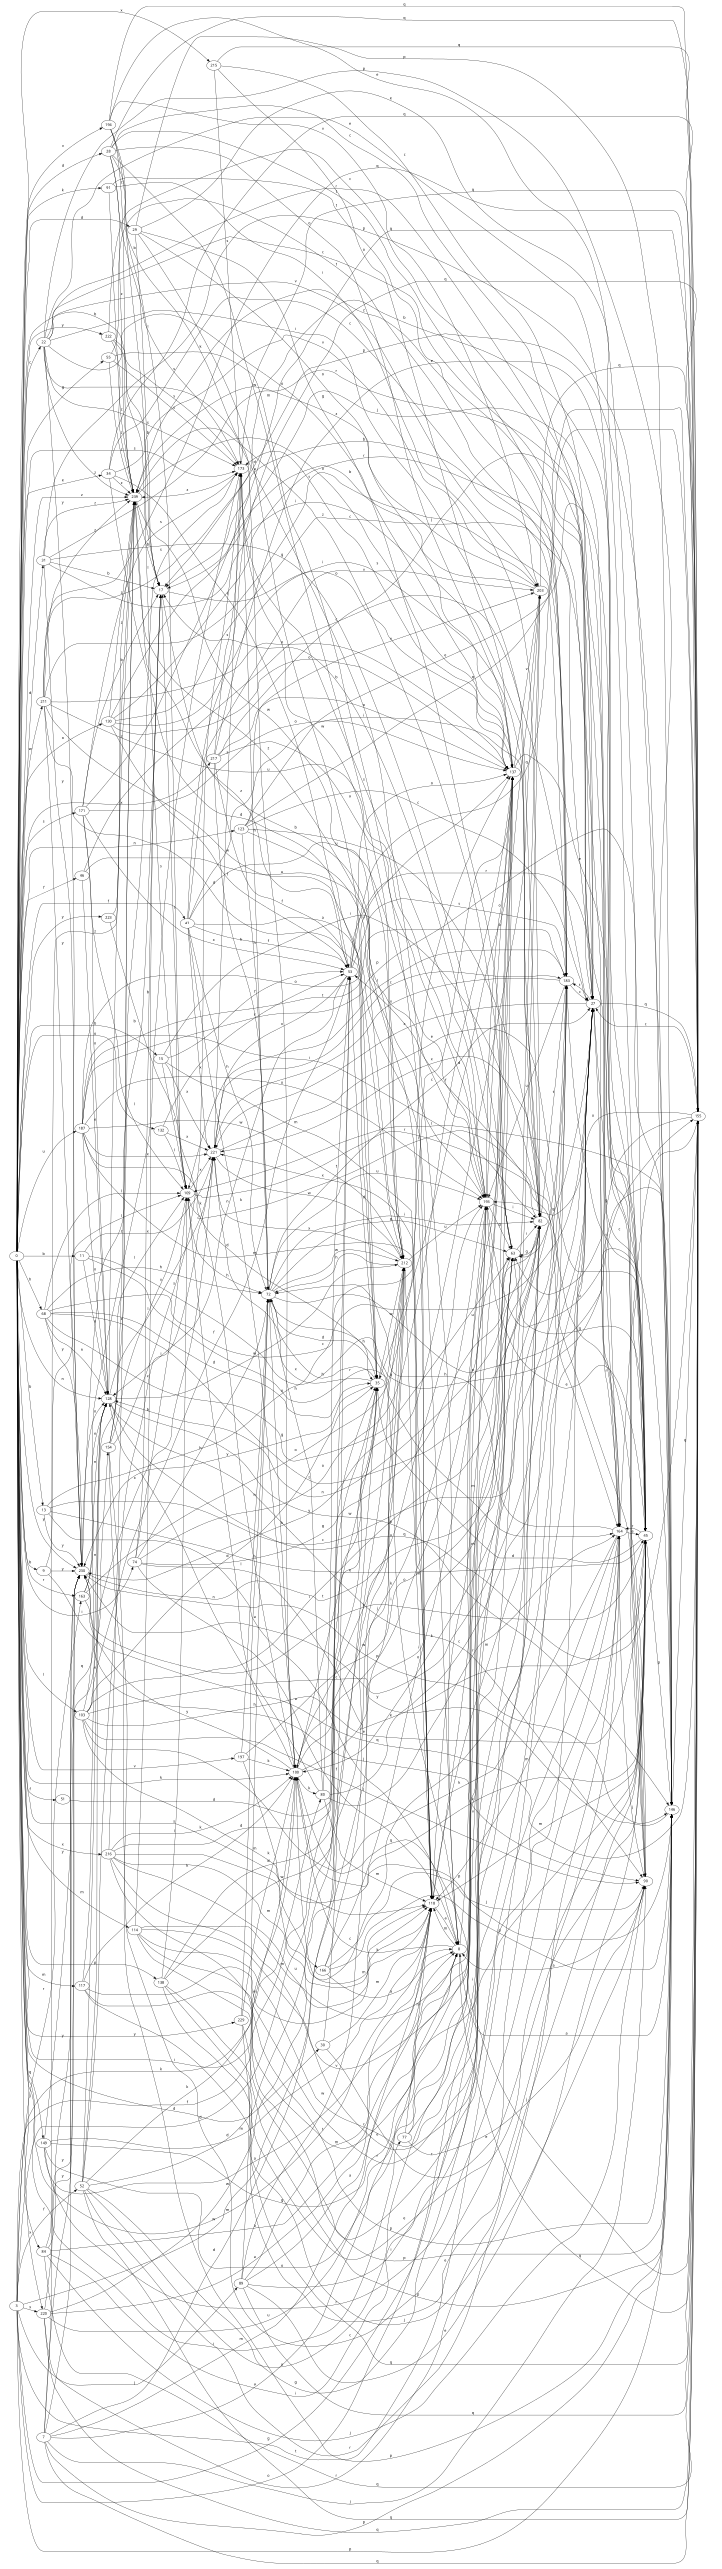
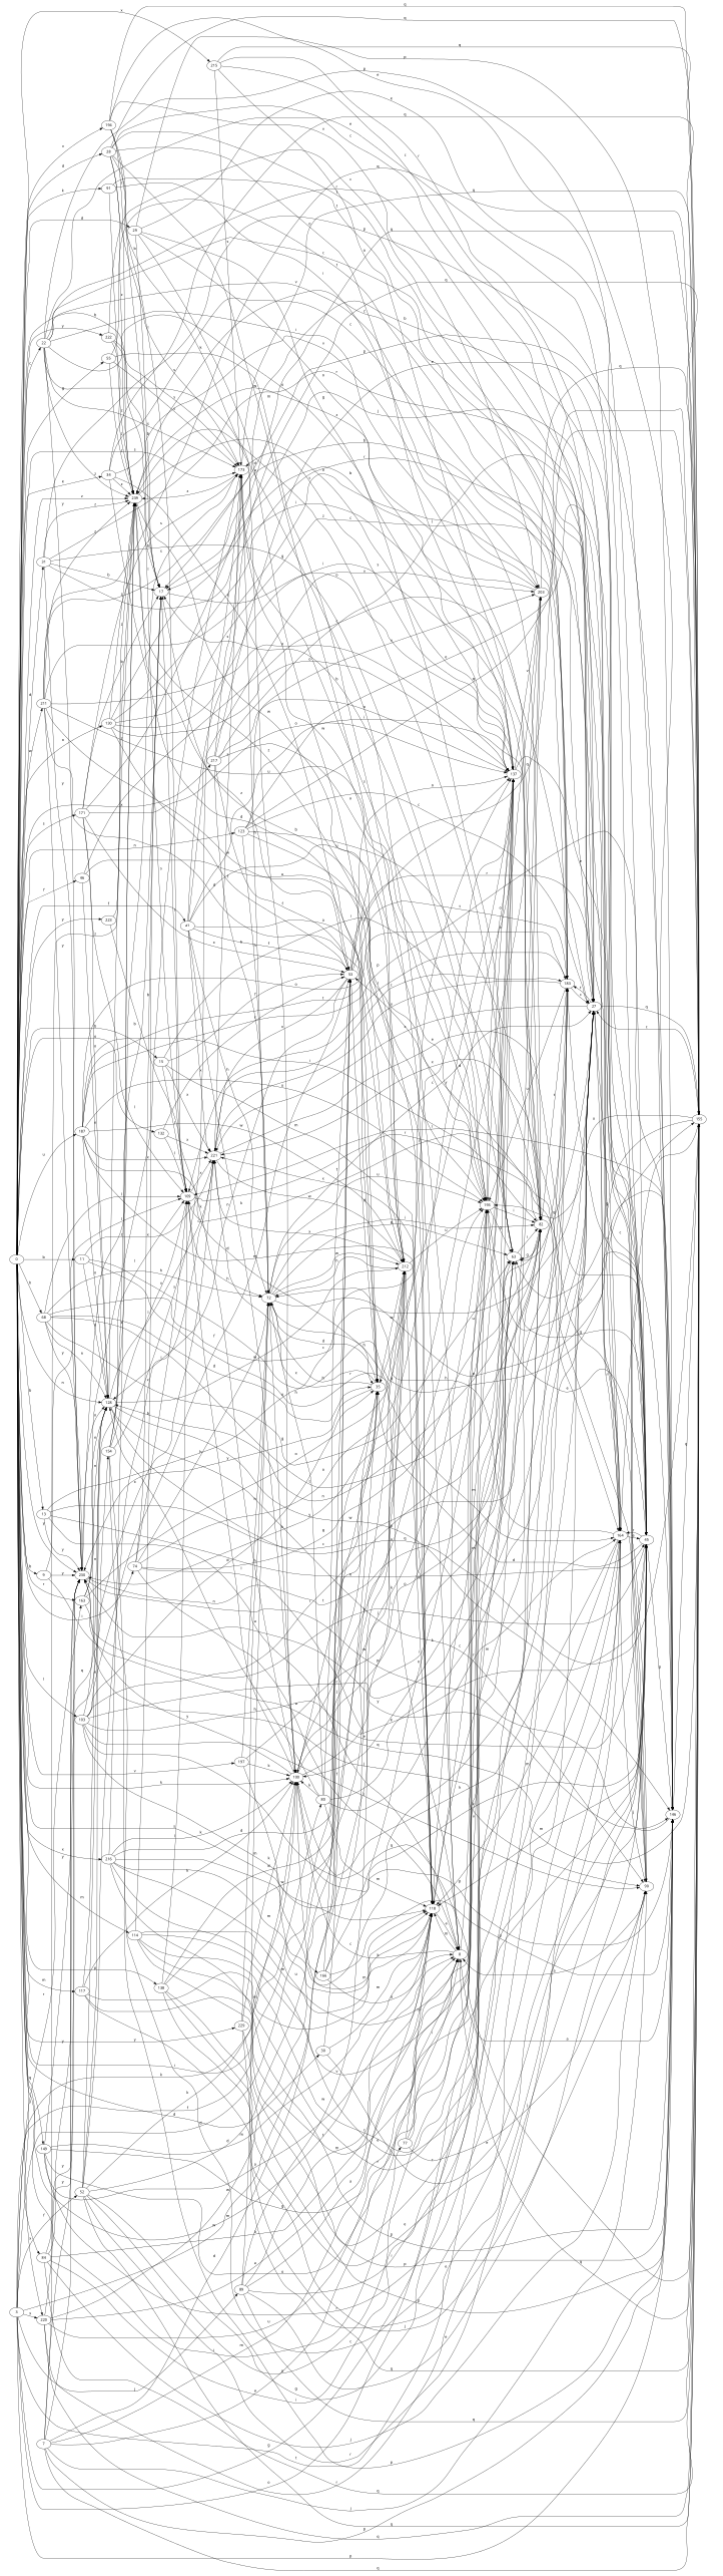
  strict digraph {
    fontname="Noto Sans"
    rankdir=LR
    node [fontname="Noto Sans"]
    edge [fontname="Noto Sans"]
    0
    9
    11
    13
    15
    17
    22
    28
    29
    30
    31
    n12 [label=34]
    46
    47
-   51
    55
    68
    74
    77
    80
    84
    91
    100
    103
    114
    117
    118
    123
    128
    130
    132
    138
    149
    163
    166
    171
    173
    187
    194
    197
    211
    215
    216
    217
    220
    222
    223
    229
    230
    239
    155
    109
    221
    164
    137
    8
    27
    45
    53
    82
    146
    203
    183
    212
    35
    63
    193
    72
    90
    3
    52
    89
    7
    154
    0 -> 9 [label=b]
    0 -> 11 [label=b]
    0 -> 13 [label=b]
    0 -> 15 [label=b]
    0 -> 17 [label=b]
    0 -> 22 [label=c]
    0 -> 28 [label=d]
    0 -> 29 [label=d]
    0 -> 30 [label=d]
    0 -> 31 [label=d]
    0 -> n12 [label=e]
    0 -> 46 [label=f]
    0 -> 47 [label=f]
-   0 -> 51 [label=f]
    0 -> 55 [label=g]
    0 -> 68 [label=h]
    0 -> 74 [label=i]
    0 -> 77 [label=i]
    0 -> 80 [label=i]
    0 -> 84 [label=j]
    0 -> 91 [label=k]
    0 -> 100 [label=k]
    0 -> 103 [label=l]
    0 -> 114 [label=m]
    0 -> 117 [label=m]
    0 -> 118 [label=m]
    0 -> 123 [label=n]
    0 -> 128 [label=n]
    0 -> 130 [label=o]
    0 -> 132 [label=o]
    0 -> 138 [label=p]
    0 -> 149 [label=q]
    0 -> 163 [label=r]
    0 -> 166 [label=s]
    0 -> 171 [label=s]
    0 -> 173 [label=s]
    0 -> 187 [label=u]
    0 -> 194 [label=v]
    0 -> 197 [label=v]
    0 -> 211 [label=w]
    0 -> 215 [label=x]
    0 -> 216 [label=x]
    0 -> 217 [label=x]
    0 -> 220 [label=x]
    0 -> 222 [label=y]
    0 -> 223 [label=y]
    0 -> 229 [label=y]
    0 -> 230 [label=y]
    0 -> 239 [label=z]
    9 -> 230 [label=y]
    9 -> 155 [label=q]
    9 -> 109 [label=l]
    11 -> 128 [label=n]
    11 -> 155 [label=q]
    11 -> 221 [label=x]
    11 -> 164 [label=r]
    13 -> 230 [label=y]
    13 -> 137 [label=o]
    13 -> 8 [label=a]
    13 -> 27 [label=c]
    13 -> 45 [label=e]
    15 -> 118 [label=m]
    15 -> 109 [label=l]
    15 -> 221 [label=x]
    15 -> 53 [label=f]
    15 -> 82 [label=i]
    17 -> 109 [label=l]
    17 -> 137 [label=o]
    22 -> 173 [label=s]
    22 -> 230 [label=y]
    22 -> 239 [label=z]
    22 -> 164 [label=r]
    22 -> 137 [label=o]
    22 -> 8 [label=a]
    22 -> 27 [label=c]
    22 -> 45 [label=e]
    22 -> 82 [label=i]
    22 -> 146 [label=p]
    22 -> 203 [label=v]
    28 -> 100 [label=k]
    28 -> 173 [label=s]
    28 -> 239 [label=z]
    28 -> 155 [label=q]
    28 -> 137 [label=o]
    28 -> 27 [label=c]
    28 -> 183 [label=t]
    28 -> 212 [label=w]
    29 -> 17 [label=b]
    29 -> 137 [label=o]
    29 -> 45 [label=e]
    29 -> 146 [label=p]
    29 -> 35 [label=d]
    29 -> 63 [label=g]
    30 -> 118 [label=m]
    30 -> 45 [label=e]
    30 -> 53 [label=f]
    31 -> 17 [label=b]
    31 -> 230 [label=y]
    31 -> 239 [label=z]
    31 -> 164 [label=r]
    31 -> 82 [label=i]
    31 -> 146 [label=p]
    31 -> 63 [label=g]
    n12 -> 239 [label=z]
    n12 -> 155 [label=q]
    n12 -> 27 [label=c]
    n12 -> 53 [label=f]
    n12 -> 203 [label=v]
    n12 -> 35 [label=d]
    46 -> 128 [label=n]
    46 -> 27 [label=c]
    46 -> 193 [label=u]
    47 -> 100 [label=k]
    47 -> 155 [label=q]
    47 -> 221 [label=x]
    47 -> 8 [label=a]
    47 -> 53 [label=f]
    47 -> 82 [label=i]
    47 -> 203 [label=v]
    47 -> 193 [label=u]
    47 -> 72 [label=h]
-   51 -> 35 [label=d]
    55 -> 118 [label=m]
    55 -> 173 [label=s]
    55 -> 239 [label=z]
    55 -> 183 [label=t]
    68 -> 128 [label=n]
    68 -> 230 [label=y]
    68 -> 109 [label=l]
    68 -> 27 [label=c]
    68 -> 183 [label=t]
    68 -> 35 [label=d]
    68 -> 63 [label=g]
    68 -> 72 [label=h]
    74 -> 17 [label=b]
    74 -> 109 [label=l]
    74 -> 137 [label=o]
    74 -> 8 [label=a]
    74 -> 45 [label=e]
    74 -> 63 [label=g]
    74 -> 72 [label=h]
    77 -> 118 [label=m]
-   77 -> 82 [label=i]
+   77 -> 8 [label=i]
    77 -> 203 [label=v]
    77 -> 90 [label=j]
-   100 -> 80 [label=k]
+   80 -> 100 [label=k]
    80 -> 118 [label=m]
    80 -> 128 [label=n]
    80 -> 164 [label=r]
    80 -> 27 [label=c]
    80 -> 53 [label=f]
    80 -> 72 [label=h]
    84 -> 230 [label=y]
    84 -> 239 [label=z]
    84 -> 155 [label=q]
    84 -> 8 [label=a]
    84 -> 82 [label=i]
    84 -> 90 [label=j]
    91 -> 239 [label=z]
    91 -> 82 [label=i]
    91 -> 183 [label=t]
    100 -> 118 [label=m]
    100 -> 230 [label=y]
    100 -> 109 [label=l]
    100 -> 137 [label=o]
    100 -> 82 [label=i]
    100 -> 212 [label=w]
    100 -> 193 [label=u]
    103 -> 118 [label=m]
    103 -> 128 [label=n]
    103 -> 155 [label=q]
    103 -> 27 [label=c]
    103 -> 45 [label=e]
    103 -> 53 [label=f]
    103 -> 82 [label=i]
    103 -> 35 [label=d]
    103 -> 90 [label=j]
    114 -> 17 [label=b]
    114 -> 118 [label=m]
    114 -> 164 [label=r]
    114 -> 27 [label=c]
    114 -> 146 [label=p]
    114 -> 203 [label=v]
    117 -> 100 [label=k]
    117 -> 118 [label=m]
    117 -> 128 [label=n]
    117 -> 155 [label=q]
    117 -> 183 [label=t]
    118 -> 17 [label=b]
    118 -> 221 [label=x]
    118 -> 8 [label=a]
    123 -> 155 [label=q]
    123 -> 27 [label=c]
    123 -> 45 [label=e]
    123 -> 82 [label=i]
    123 -> 203 [label=v]
    123 -> 193 [label=u]
    123 -> 72 [label=h]
    128 -> 239 [label=z]
    128 -> 155 [label=q]
    128 -> 221 [label=x]
    128 -> 146 [label=p]
    128 -> 212 [label=w]
    128 -> 90 [label=j]
    130 -> 239 [label=z]
    130 -> 164 [label=r]
    130 -> 137 [label=o]
    130 -> 27 [label=c]
    130 -> 53 [label=f]
    130 -> 82 [label=i]
    130 -> 90 [label=j]
    132 -> 109 [label=l]
    132 -> 221 [label=x]
    132 -> 53 [label=f]
    138 -> 109 [label=l]
    138 -> 45 [label=e]
    138 -> 146 [label=p]
    138 -> 212 [label=w]
    138 -> 35 [label=d]
    138 -> 90 [label=j]
    149 -> 118 [label=m]
    149 -> 230 [label=y]
    149 -> 164 [label=r]
    149 -> 137 [label=o]
    149 -> 8 [label=a]
    149 -> 63 [label=g]
    163 -> 128 [label=n]
    163 -> 173 [label=s]
    163 -> 137 [label=o]
    163 -> 90 [label=j]
    166 -> 137 [label=o]
    166 -> 8 [label=a]
    166 -> 146 [label=p]
    166 -> 212 [label=w]
-   166 -> 90 [label=j]
+   166 -> 53 [label=j]
    171 -> 17 [label=b]
    171 -> 128 [label=n]
    171 -> 173 [label=s]
    171 -> 155 [label=q]
    171 -> 109 [label=l]
    171 -> 137 [label=o]
    171 -> 53 [label=x]
    173 -> 239 [label=z]
    173 -> 155 [label=q]
    173 -> 212 [label=w]
    173 -> 72 [label=h]
    187 -> 118 [label=m]
    187 -> 128 [label=n]
    187 -> 221 [label=x]
    187 -> 137 [label=o]
    187 -> 82 [label=i]
    187 -> 146 [label=p]
    187 -> 183 [label=t]
    187 -> 212 [label=w]
    187 -> 35 [label=d]
    187 -> 193 [label=u]
    194 -> 17 [label=b]
    194 -> 239 [label=z]
    194 -> 155 [label=q]
    194 -> 109 [label=l]
    194 -> 45 [label=e]
    194 -> 203 [label=v]
    197 -> 100 [label=k]
    197 -> 82 [label=i]
    197 -> 146 [label=p]
    197 -> 72 [label=h]
    211 -> 230 [label=y]
    211 -> 239 [label=z]
    211 -> 155 [label=q]
    211 -> 137 [label=o]
    211 -> 146 [label=p]
    211 -> 183 [label=t]
    211 -> 212 [label=w]
    211 -> 35 [label=d]
    211 -> 193 [label=u]
    215 -> 173 [label=s]
    215 -> 155 [label=q]
+   215 -> 164 [label=r]
    215 -> 137 [label=o]
    215 -> 27 [label=c]
    216 -> 100 [label=k]
    216 -> 118 [label=m]
    216 -> 239 [label=z]
    216 -> 27 [label=c]
    216 -> 45 [label=e]
    216 -> 146 [label=p]
    216 -> 35 [label=d]
    216 -> 193 [label=u]
    217 -> 173 [label=s]
    217 -> 137 [label=o]
    217 -> 45 [label=e]
    217 -> 53 [label=f]
    217 -> 193 [label=u]
    217 -> 72 [label=h]
    217 -> 90 [label=j]
    220 -> 230 [label=y]
    220 -> 155 [label=q]
    220 -> 164 [label=r]
    220 -> 8 [label=a]
    220 -> 212 [label=w]
    220 -> 193 [label=u]
    222 -> 173 [label=s]
    222 -> 239 [label=z]
    222 -> 109 [label=l]
    222 -> 27 [label=c]
    223 -> 100 [label=k]
    223 -> 239 [label=z]
    229 -> 100 [label=k]
    229 -> 164 [label=r]
    229 -> 45 [label=e]
    229 -> 72 [label=h]
    230 -> 128 [label=n]
    230 -> 173 [label=s]
    230 -> 146 [label=p]
    230 -> 183 [label=t]
    239 -> 17 [label=b]
    239 -> 137 [label=o]
    239 -> 212 [label=w]
    155 -> 164 [label=r]
    155 -> 27 [label=c]
    155 -> 63 [label=g]
    155 -> 193 [label=u]
    109 -> 221 [label=x]
    109 -> 164 [label=r]
    109 -> 72 [label=h]
    221 -> 173 [label=s]
    221 -> 45 [label=e]
    221 -> 183 [label=t]
    221 -> 212 [label=w]
    164 -> 100 [label=k]
    164 -> 118 [label=m]
    164 -> 45 [label=e]
    164 -> 72 [label=h]
    164 -> 90 [label=j]
    137 -> 118 [label=m]
    137 -> 173 [label=s]
    137 -> 45 [label=e]
    137 -> 203 [label=v]
    137 -> 193 [label=u]
    8 -> 100 [label=k]
    8 -> 118 [label=m]
    8 -> 155 [label=q]
    8 -> 193 [label=u]
    8 -> 72 [label=h]
    27 -> 239 [label=z]
    27 -> 155 [label=q]
    27 -> 221 [label=x]
    27 -> 164 [label=r]
    27 -> 183 [label=t]
    27 -> 63 [label=g]
    45 -> 100 [label=k]
    45 -> 118 [label=m]
    45 -> 230 [label=y]
    45 -> 164 [label=r]
    45 -> 27 [label=c]
    45 -> 146 [label=p]
    45 -> 183 [label=t]
    45 -> 35 [label=d]
    45 -> 63 [label=g]
    53 -> 128 [label=n]
    53 -> 239 [label=z]
    53 -> 155 [label=q]
    53 -> 221 [label=x]
    53 -> 164 [label=r]
    53 -> 137 [label=o]
    53 -> 183 [label=t]
    53 -> 35 [label=d]
    82 -> 118 [label=m]
    82 -> 128 [label=n]
    82 -> 53 [label=f]
    82 -> 183 [label=t]
    82 -> 63 [label=g]
    146 -> 230 [label=y]
    146 -> 155 [label=q]
    146 -> 109 [label=l]
    146 -> 8 [label=a]
    146 -> 193 [label=u]
    203 -> 17 [label=b]
    203 -> 230 [label=y]
    203 -> 239 [label=z]
    203 -> 155 [label=q]
    203 -> 35 [label=d]
    183 -> 17 [label=b]
    183 -> 100 [label=k]
    183 -> 109 [label=l]
    183 -> 221 [label=x]
    183 -> 27 [label=c]
    183 -> 193 [label=u]
    212 -> 118 [label=m]
    212 -> 239 [label=z]
    212 -> 221 [label=x]
    212 -> 193 [label=u]
    212 -> 72 [label=h]
    35 -> 230 [label=y]
    35 -> 221 [label=x]
    35 -> 212 [label=w]
    35 -> 72 [label=h]
    63 -> 17 [label=b]
    63 -> 118 [label=m]
    63 -> 239 [label=z]
    63 -> 82 [label=i]
    193 -> 100 [label=k]
    193 -> 173 [label=s]
    193 -> 137 [label=o]
    193 -> 45 [label=e]
    193 -> 82 [label=i]
    193 -> 63 [label=g]
    72 -> 100 [label=k]
    72 -> 27 [label=c]
    72 -> 82 [label=i]
    72 -> 146 [label=p]
    72 -> 212 [label=w]
    72 -> 35 [label=d]
    72 -> 63 [label=g]
    72 -> 193 [label=u]
    90 -> 17 [label=b]
    90 -> 109 [label=l]
    90 -> 221 [label=x]
    90 -> 8 [label=a]
    3 -> 100 [label=k]
    3 -> 163 [label=r]
    3 -> 220 [label=x]
    3 -> 137 [label=o]
    3 -> 53 [label=f]
    3 -> 146 [label=p]
    3 -> 183 [label=t]
    3 -> 212 [label=w]
    3 -> 35 [label=d]
    3 -> 63 [label=g]
    3 -> 52 [label=f]
    3 -> 89 [label=j]
    52 -> 100 [label=k]
    52 -> 128 [label=n]
    52 -> 155 [label=q]
    52 -> 109 [label=l]
    52 -> 221 [label=x]
    52 -> 164 [label=r]
    52 -> 35 [label=d]
    52 -> 63 [label=g]
    52 -> 193 [label=u]
    89 -> 118 [label=m]
    89 -> 155 [label=q]
    89 -> 8 [label=a]
    89 -> 45 [label=e]
    89 -> 82 [label=i]
    89 -> 212 [label=w]
    89 -> 72 [label=h]
    7 -> 118 [label=m]
    7 -> 230 [label=y]
    7 -> 155 [label=q]
    7 -> 221 [label=x]
    7 -> 8 [label=a]
    7 -> 146 [label=p]
    7 -> 35 [label=d]
    7 -> 90 [label=j]
    7 -> 154 [label=q]
    154 -> 17 [label=b]
    154 -> 173 [label=s]
    154 -> 239 [label=z]
    154 -> 109 [label=l]
    154 -> 27 [label=c]
    154 -> 146 [label=p]
  }
